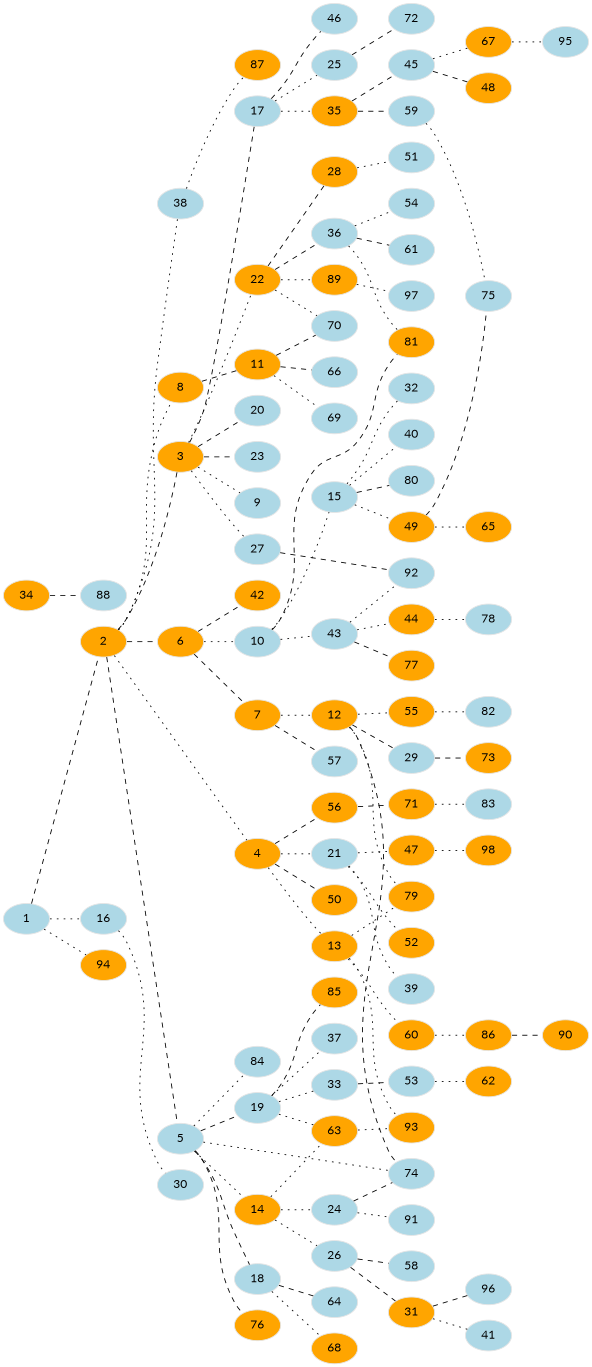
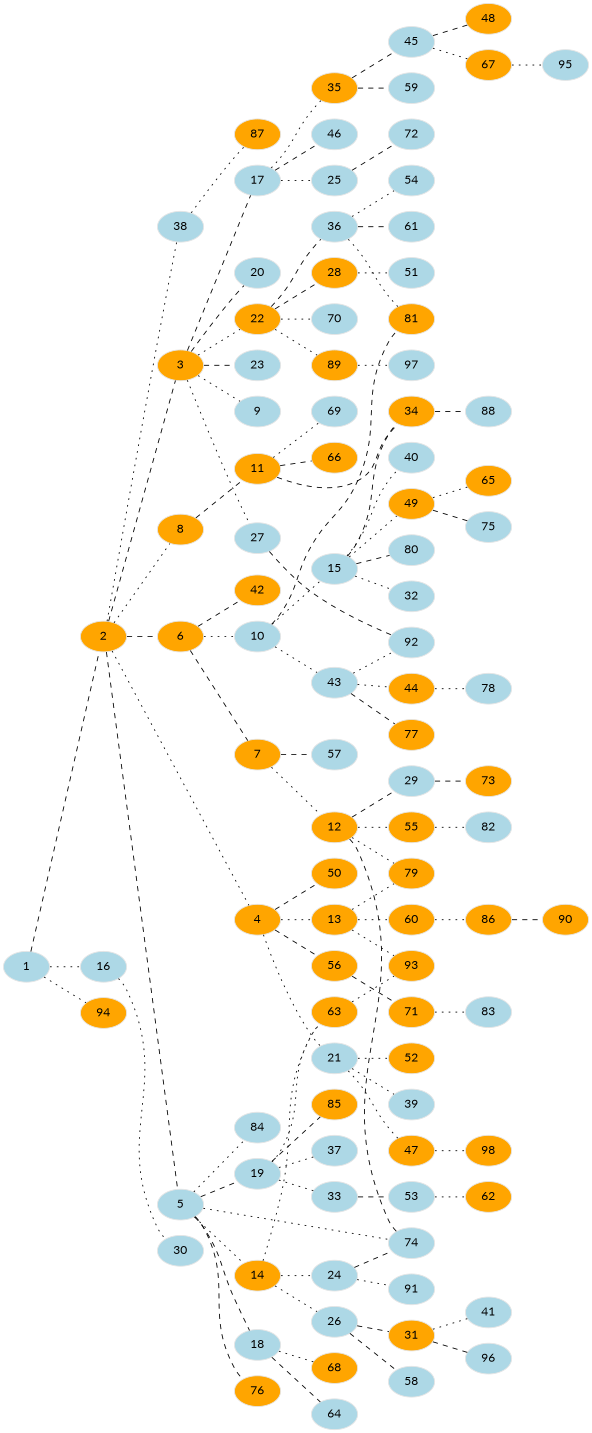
  graph {
    fontname=Lato
    rankdir=LR
    node [color=gray90 fillcolor=lightblue fontname=Lato style=filled]
    edge [fontname=Lato style=dotted]
    2 [fillcolor=orange]
    1
    16
    94 [fillcolor=orange]
    3 [fillcolor=orange]
    4 [fillcolor=orange]
    5
    6 [fillcolor=orange]
    8 [fillcolor=orange]
    38
    30
    9
    17
    20
    22 [fillcolor=orange]
    23
    27
    13 [fillcolor=orange]
    21
    50 [fillcolor=orange]
    56 [fillcolor=orange]
    14 [fillcolor=orange]
    18
    19
    74
    76 [fillcolor=orange]
    84
    7 [fillcolor=orange]
    10
    42 [fillcolor=orange]
    11 [fillcolor=orange]
    87 [fillcolor=orange]
    25
    35 [fillcolor=orange]
    46
    36
    70
    89 [fillcolor=orange]
    28 [fillcolor=orange]
    92
    79 [fillcolor=orange]
    60 [fillcolor=orange]
    93 [fillcolor=orange]
    39
    47 [fillcolor=orange]
    52 [fillcolor=orange]
    71 [fillcolor=orange]
    24
    26
    63 [fillcolor=orange]
    64
    68 [fillcolor=orange]
    33
    37
    85 [fillcolor=orange]
    12 [fillcolor=orange]
    57
    15
    43
    81 [fillcolor=orange]
    29
    55 [fillcolor=orange]
    34 [fillcolor=orange]
-   66
+   66 [fillcolor=orange]
    69
    32
    40
    49 [fillcolor=orange]
    80
    44 [fillcolor=orange]
    77 [fillcolor=orange]
    88
    73 [fillcolor=orange]
    82
    86 [fillcolor=orange]
    91
    31 [fillcolor=orange]
    58
    65 [fillcolor=orange]
    75
    72
    45
    59
    53
    98 [fillcolor=orange]
    54
    61
    97
    51
    41
    96
    62 [fillcolor=orange]
    48 [fillcolor=orange]
    67 [fillcolor=orange]
    78
    95
    83
    90 [fillcolor=orange]
    2 -- 3 [style=dashed]
    2 -- 4
    2 -- 5 [style=dashed]
    2 -- 6 [style=dashed]
    2 -- 8
    2 -- 38
    1 -- 2 [style=dashed]
    1 -- 16
    1 -- 94
    16 -- 30
    3 -- 9
    3 -- 17 [style=dashed]
    3 -- 20 [style=dashed]
    3 -- 22
    3 -- 23 [style=dashed]
    3 -- 27
    4 -- 13
    4 -- 21
    4 -- 50 [style=dashed]
    4 -- 56 [style=dashed]
    5 -- 14
    5 -- 18 [style=dashed]
    5 -- 19 [style=dashed]
    5 -- 74
    5 -- 76 [style=dashed]
    5 -- 84
    6 -- 7 [style=dashed]
    6 -- 10
    6 -- 42 [style=dashed]
    8 -- 11 [style=dashed]
    38 -- 87
    17 -- 25
    17 -- 35
    17 -- 46 [style=dashed]
    22 -- 36 [style=dashed]
    22 -- 70
    22 -- 89
    22 -- 28 [style=dashed]
    27 -- 92 [style=dashed]
    13 -- 79
    13 -- 60
    13 -- 93
    21 -- 39
    21 -- 47
    21 -- 52
    56 -- 71 [style=dashed]
    14 -- 24
    14 -- 26
    14 -- 63
    18 -- 64 [style=dashed]
    18 -- 68
    19 -- 63
    19 -- 33
    19 -- 37
    19 -- 85 [style=dashed]
    7 -- 12
    7 -- 57 [style=dashed]
    10 -- 15
    10 -- 43
    10 -- 81 [style=dashed]
-   11 -- 70 [style=dashed]
+   11 -- 34 [style=dashed]
    11 -- 66 [style=dashed]
    11 -- 69
    25 -- 72 [style=dashed]
    35 -- 45 [style=dashed]
    35 -- 59 [style=dashed]
    36 -- 81
    36 -- 54
    36 -- 61 [style=dashed]
    89 -- 97
    28 -- 51
    60 -- 86
    47 -- 98
    71 -- 83
    24 -- 74 [style=dashed]
    24 -- 91
    26 -- 31 [style=dashed]
    26 -- 58 [style=dashed]
    63 -- 93
    33 -- 53 [style=dashed]
    12 -- 74 [style=dashed]
    12 -- 79
    12 -- 29 [style=dashed]
    12 -- 55
+   15 -- 34 [style=dashed]
    15 -- 32
    15 -- 40
    15 -- 49
    15 -- 80 [style=dashed]
    43 -- 92
    43 -- 44
    43 -- 77 [style=dashed]
    29 -- 73 [style=dashed]
    55 -- 82
    34 -- 88 [style=dashed]
    49 -- 65
    49 -- 75 [style=dashed]
    44 -- 78
    86 -- 90 [style=dashed]
    31 -- 41
    31 -- 96 [style=dashed]
    45 -- 48 [style=dashed]
    45 -- 67
-   59 -- 75
    53 -- 62
    67 -- 95
  }
